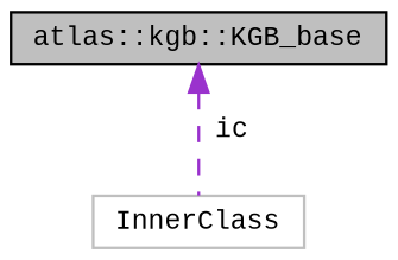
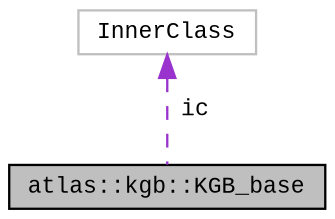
  digraph {
    fontname="Liberation Mono"
    node [fontname="Liberation Mono" fontsize=10 shape=record style=filled]
    n1 [color=black fillcolor=grey75 fontcolor=black height=0.2 label="atlas::kgb::KGB_base" width=0.4]
    n2 [color=grey75 fillcolor=white height=0.2 label=InnerClass width=0.4]
-   n1 -> n2 [color=darkorchid3 dir=back fontname="Liberation Mono" fontsize=10 label=" ic" labelfontname=Helvetica labelfontsize=10 style=dashed]
+   n2 -> n1 [color=darkorchid3 dir=back fontname="Liberation Mono" fontsize=10 label=" ic" labelfontname=Helvetica labelfontsize=10 style=dashed]
  }
